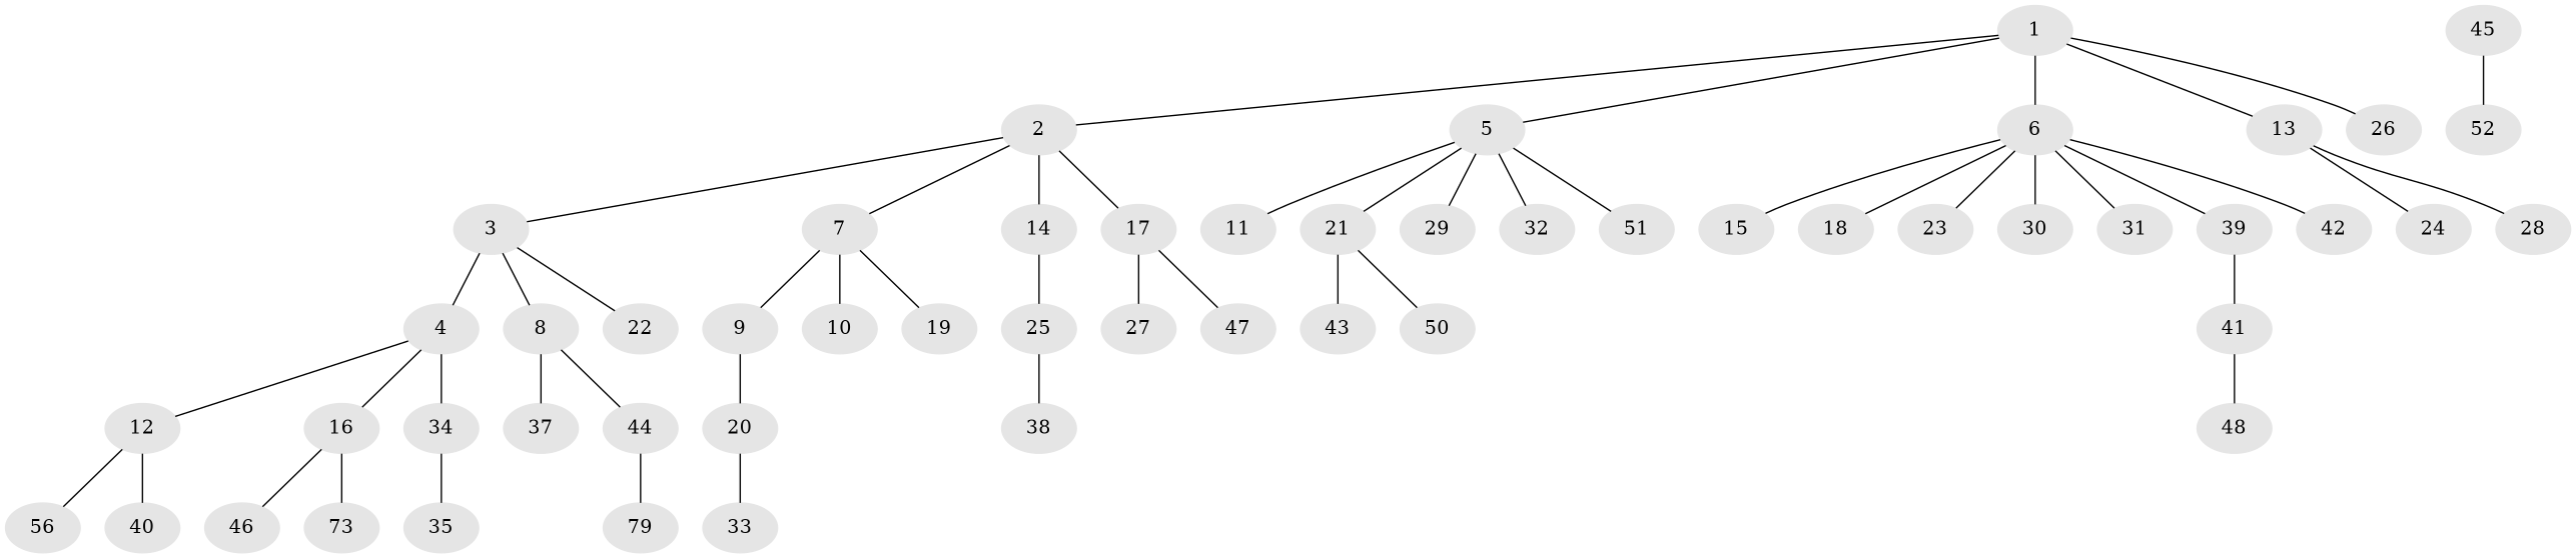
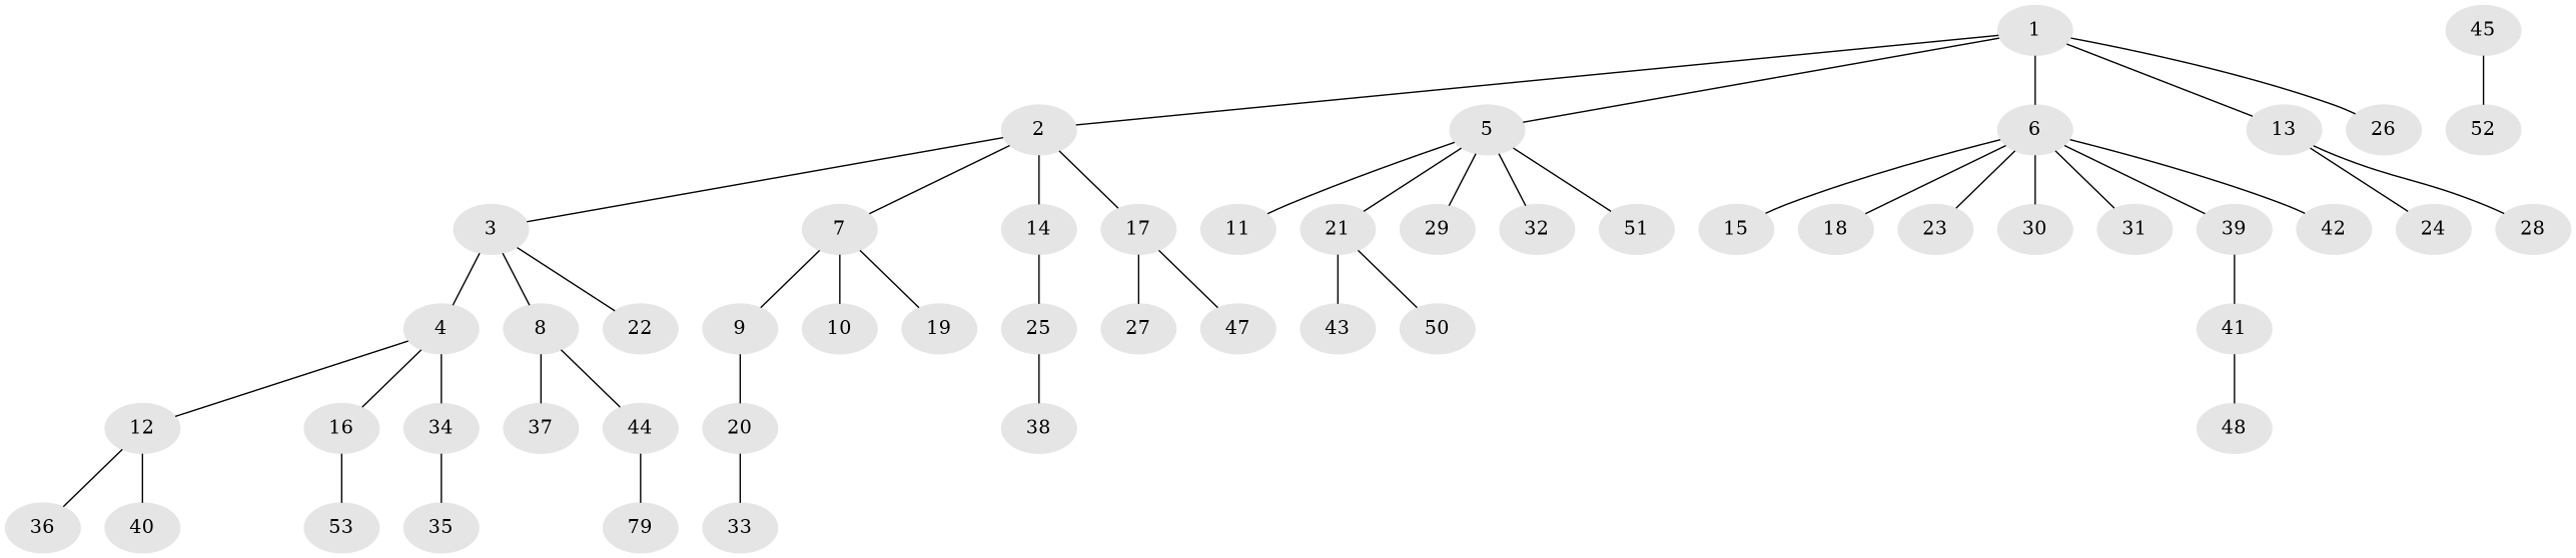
  graph {
    node [color=gray90 style=filled]
    edge [weight=1.0]
    1
    2
    5
    6
    13
    26
    3
    7
    14
    17
    11
    21
    29
    32
    51
    15
    18
    23
    30
    31
    39
    42
    24
    28
    4
    8
    22
    9
    10
    19
    25
    27
    47
    12
    16
    34
    37
    44
-   36 [label=56]
+   36
    40
-   46
-   53 [label=73]
+   53
    35
    43
    50
    41
    20
    n48 [label=79]
    33
    38
    45
    52
    48
    1 -- 2
    1 -- 5
    1 -- 6
    1 -- 13
    1 -- 26
    2 -- 3
    2 -- 7
    2 -- 14
    2 -- 17
    5 -- 11
    5 -- 21
    5 -- 29
    5 -- 32
    5 -- 51
    6 -- 15
    6 -- 18
    6 -- 23
    6 -- 30
    6 -- 31
    6 -- 39
    6 -- 42
    13 -- 24
    13 -- 28
    3 -- 4 [weight=3.0]
    3 -- 8
    3 -- 22
    7 -- 9
    7 -- 10 [weight=3.0]
    7 -- 19
    14 -- 25
    17 -- 27 [weight=2.0]
    17 -- 47
    21 -- 43
    21 -- 50
    39 -- 41
    4 -- 12
    4 -- 16
    4 -- 34
    8 -- 37
    8 -- 44
    9 -- 20
    25 -- 38
    12 -- 36
    12 -- 40
-   16 -- 46
    16 -- 53
    34 -- 35 [weight=2.0]
    44 -- n48
    41 -- 48
    20 -- 33
    45 -- 52
  }
